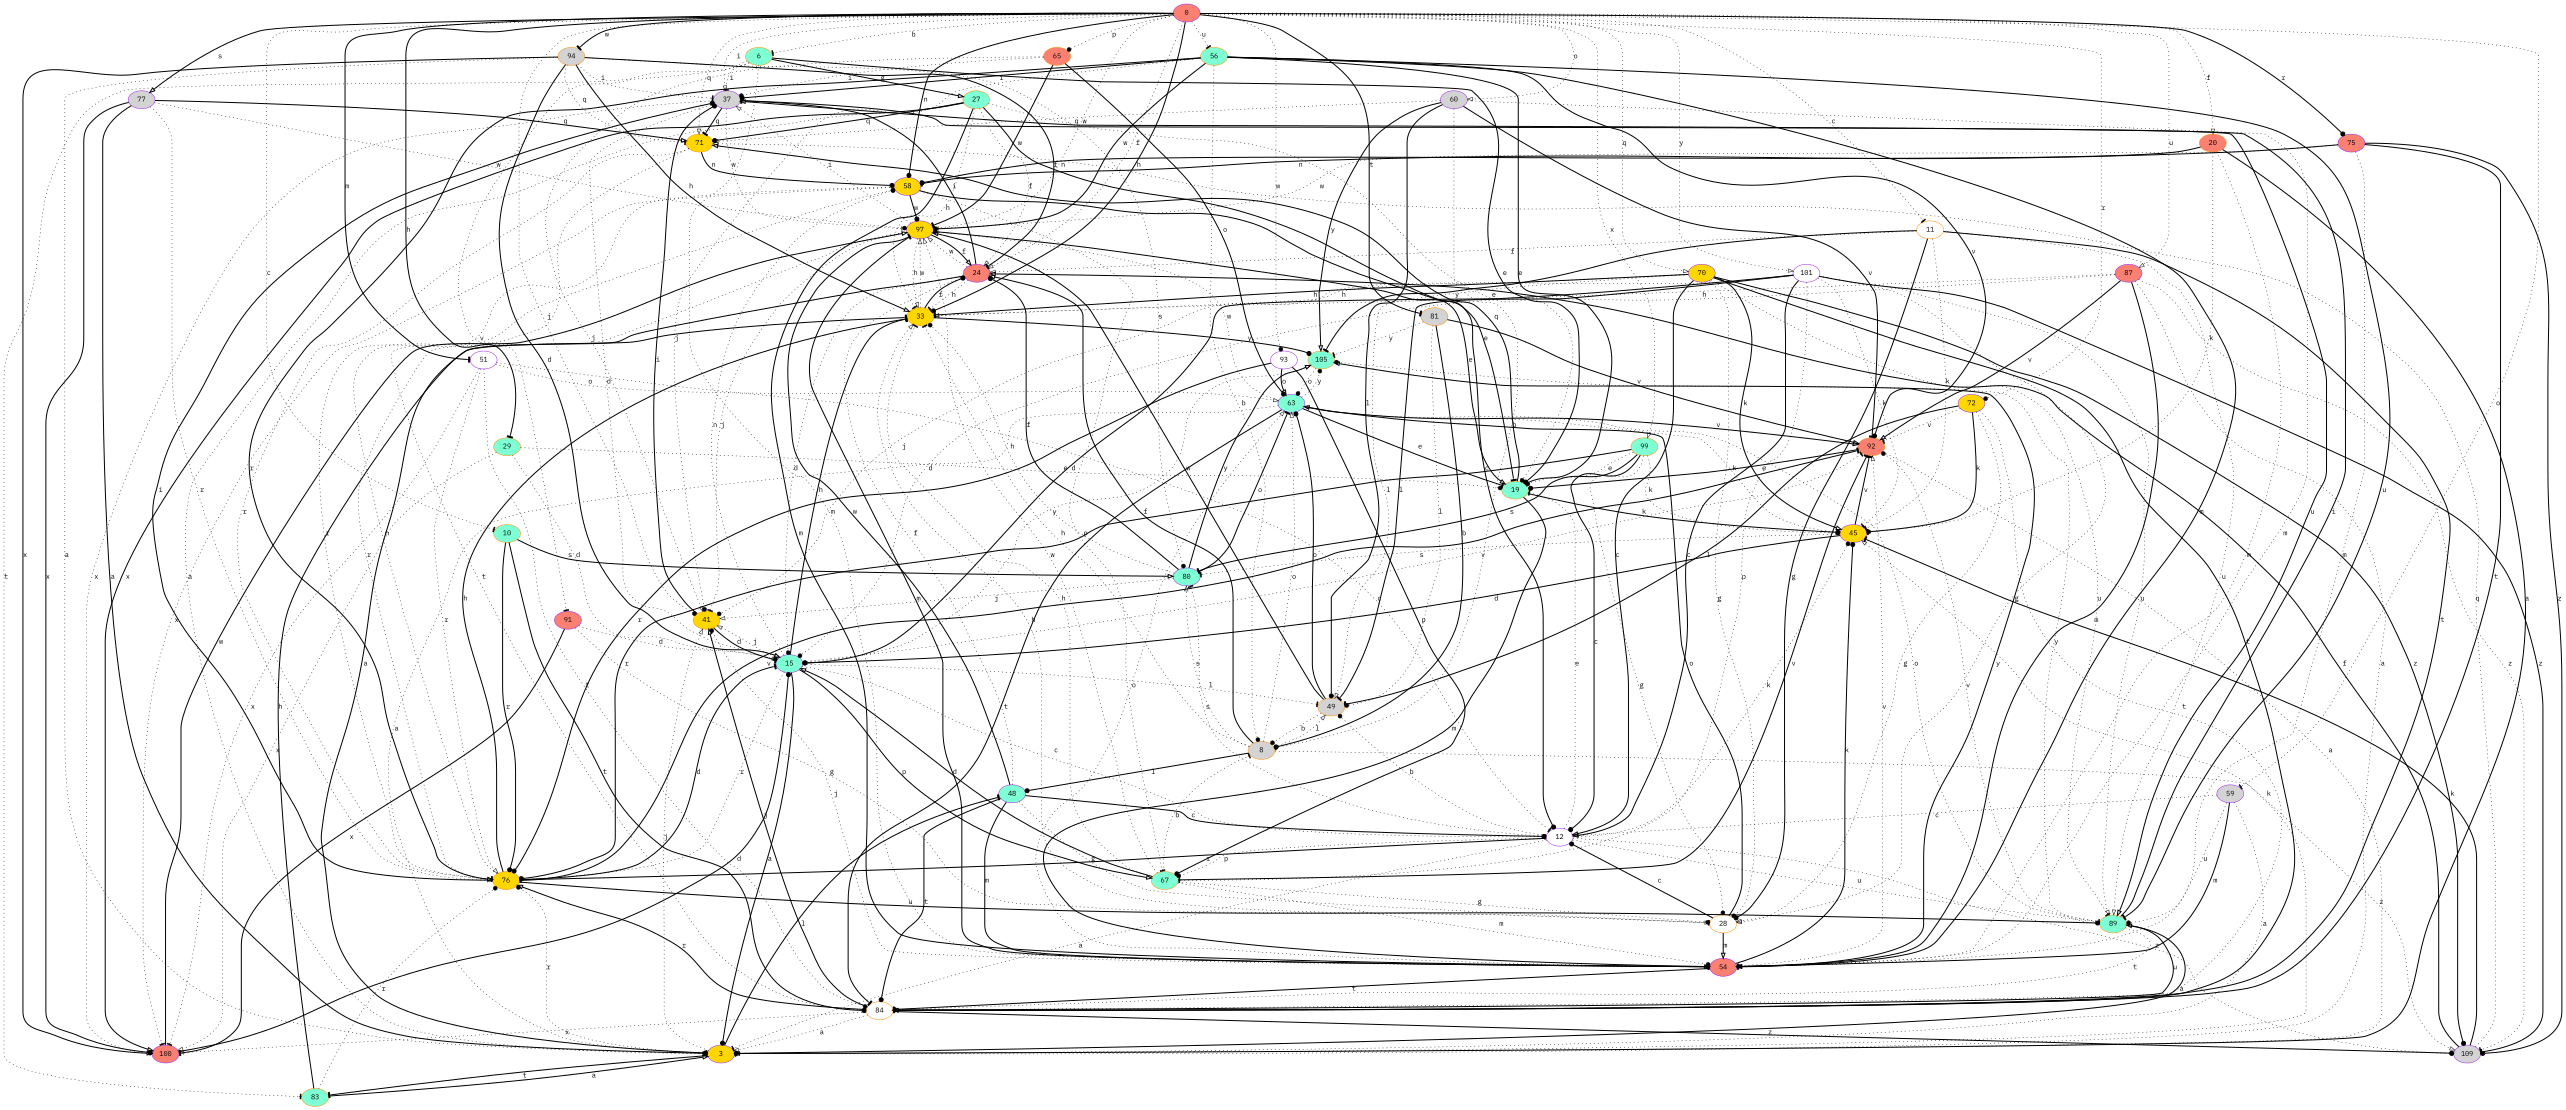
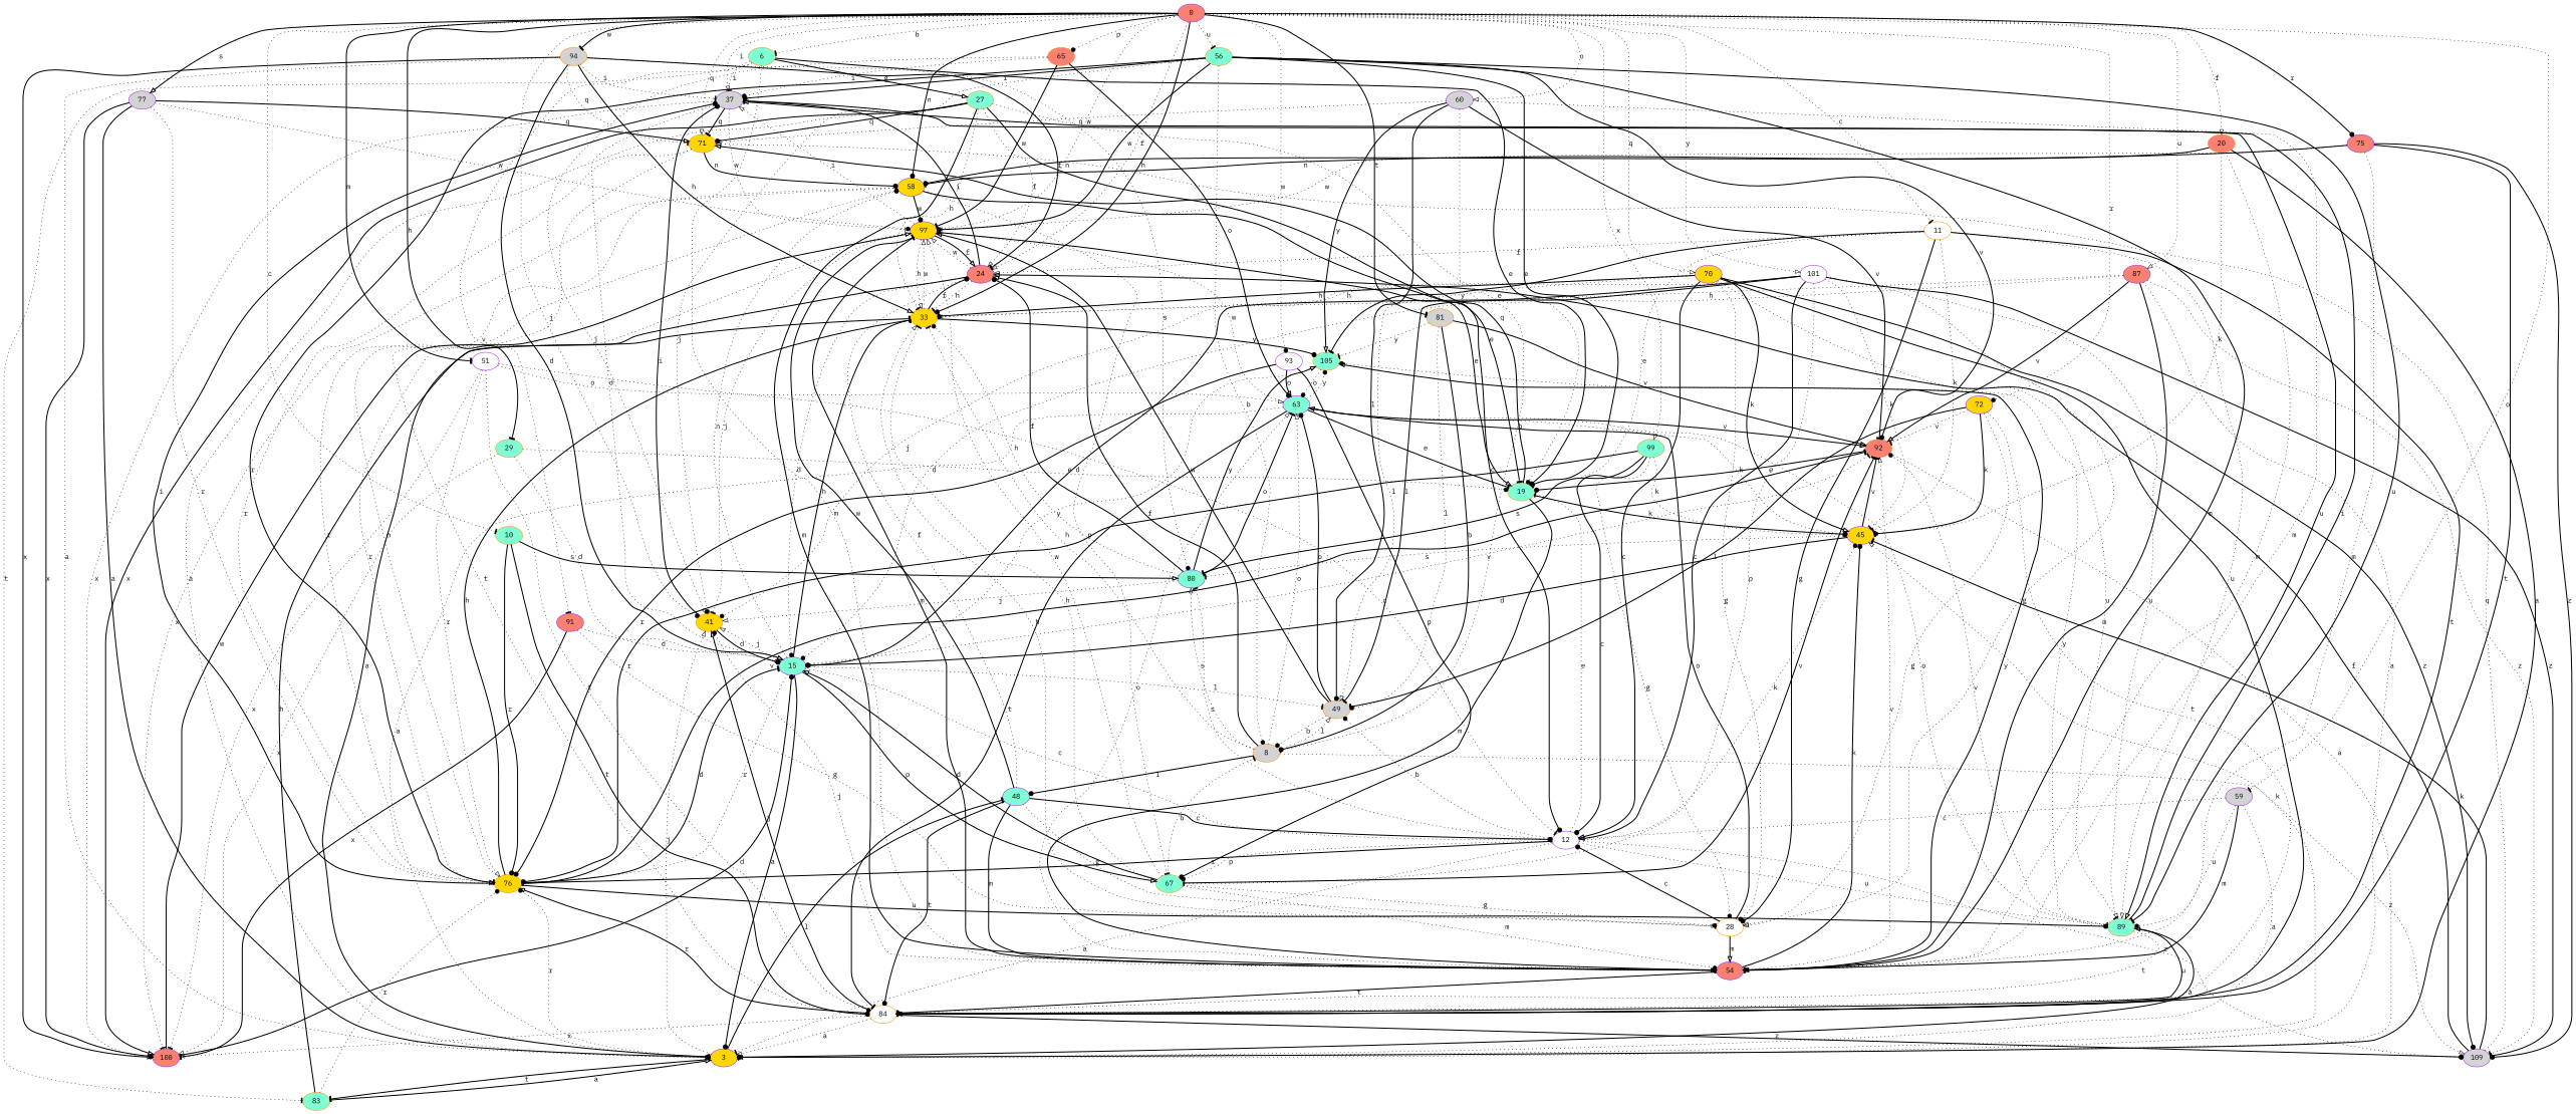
  strict digraph {
    fontname="IBM Plex Mono"
    node [color=purple fillcolor=aquamarine fontname="IBM Plex Mono" style=filled]
    edge [arrowhead=onormal fontname="IBM Plex Mono" style=dotted]
    0 [fillcolor=salmon]
    6 [color=darkorange]
    10 [color=darkorange]
    11 [color=darkorange fillcolor=white]
    20 [color=darkorange fillcolor=salmon]
    24 [fillcolor=salmon]
    29 [color=darkorange]
    33 [color=darkorange fillcolor=gold]
    37 [fillcolor=lightgrey]
    41 [color=darkorange fillcolor=gold]
    51 [fillcolor=white]
    58 [fillcolor=gold]
    59 [fillcolor=lightgrey]
    60 [fillcolor=lightgrey]
    65 [color=darkorange fillcolor=salmon]
    70 [fillcolor=gold]
    71 [color=darkorange fillcolor=gold]
    72 [fillcolor=gold]
    75 [fillcolor=salmon]
    77 [fillcolor=lightgrey]
    81 [color=darkorange fillcolor=lightgrey]
    n22 [color=darkorange label=56]
    87 [fillcolor=salmon]
    93 [fillcolor=white]
    94 [color=darkorange fillcolor=lightgrey]
    97 [fillcolor=gold]
    99 [color=darkorange]
    101 [fillcolor=white]
    83 [color=darkorange]
    19 [color=darkorange]
    27 [color=darkorange]
    54 [fillcolor=salmon]
    91 [fillcolor=salmon]
    76 [color=darkorange fillcolor=gold]
    80
    84 [color=darkorange fillcolor=white]
    45 [fillcolor=gold]
    28 [color=darkorange fillcolor=white]
    89 [color=darkorange]
    105 [color=darkorange]
    3 [fillcolor=gold]
    15
    100 [fillcolor=salmon]
    63
    12 [fillcolor=white]
    67 [color=darkorange]
    8 [color=darkorange fillcolor=lightgrey]
    49 [color=darkorange fillcolor=lightgrey]
    92 [color=darkorange fillcolor=salmon]
    109 [fillcolor=lightgrey]
    48
    0 -> 6 [arrowhead=tee label=b]
    0 -> 10 [arrowhead=tee label=c]
    0 -> 11 [arrowhead=tee label=c]
    0 -> 20 [label=f]
    0 -> 24 [label=f]
    0 -> 29 [arrowhead=tee label=h style=bold]
    0 -> 33 [arrowhead=dot label=h style=bold]
    0 -> 37 [label=i]
    0 -> 41 [arrowhead=dot label=j]
    0 -> 51 [arrowhead=tee label=m style=bold]
    0 -> 58 [arrowhead=dot label=n style=bold]
    0 -> 59 [arrowhead=tee label=o]
    0 -> 60 [label=o]
    0 -> 65 [arrowhead=dot label=p]
    0 -> 70 [label=q]
    0 -> 71 [label=q]
    0 -> 72 [arrowhead=dot label=r]
    0 -> 75 [arrowhead=dot label=r style=bold]
    0 -> 77 [label=s style=bold]
    0 -> 81 [arrowhead=tee label=t style=bold]
    0 -> n22 [arrowhead=tee label=u]
    0 -> 87 [label=u]
    0 -> 93 [arrowhead=dot label=w]
    0 -> 94 [arrowhead=tee label=w style=bold]
    0 -> 97 [arrowhead=tee label=w]
    0 -> 99 [label=x]
    0 -> 101 [label=y]
    6 -> 37 [arrowhead=tee label=i]
    6 -> 83 [arrowhead=tee label=t]
    6 -> 19 [arrowhead=dot label=e style=bold]
    6 -> 27 [label=g style=bold]
    6 -> 54 [label=m]
    6 -> 91 [arrowhead=tee label=v]
    10 -> 76 [arrowhead=dot label=r style=bold]
    10 -> 80 [label=s style=bold]
    10 -> 84 [arrowhead=dot label=t style=bold]
    11 -> 24 [label=f]
-   99 -> 19 [arrowhead=dot label=e]
+   11 -> 19 [arrowhead=dot label=e]
    11 -> 84 [label=t style=bold]
    11 -> 45 [arrowhead=tee label=k]
    11 -> 28 [arrowhead=dot label=g style=bold]
    11 -> 89 [label=u]
    11 -> 105 [arrowhead=tee label=y style=bold]
    20 -> 58 [arrowhead=dot label=n style=bold]
    20 -> 54 [label=m]
    20 -> 45 [arrowhead=dot label=k]
    20 -> 3 [label=a style=bold]
    24 -> 33 [arrowhead=tee label=h]
    24 -> 37 [arrowhead=tee label=i style=bold]
    24 -> 97 [label=w]
    24 -> 3 [arrowhead=dot label=a style=bold]
    24 -> 15 [arrowhead=dot label=d]
    29 -> 19 [arrowhead=dot label=e]
    29 -> 15 [label=d]
    29 -> 100 [label=x]
    33 -> 24 [arrowhead=dot label=f style=bold]
    33 -> 97 [label=w]
    33 -> 105 [arrowhead=dot label=y style=bold]
    37 -> 71 [arrowhead=tee label=q style=bold]
    37 -> 97 [label=w]
    37 -> 89 [label=u style=bold]
    37 -> 15 [label=d]
    37 -> 100 [arrowhead=dot label=x]
    41 -> 37 [arrowhead=dot label=i style=bold]
-   41 -> 15 [arrowhead=tee label=d style=bold]
+   41 -> 15 [arrowhead=dot label=d style=bold]
    51 -> 76 [label=r]
    51 -> 84 [arrowhead=dot label=t]
    51 -> 100 [arrowhead=tee label=x]
    51 -> 63 [label=o]
    51 -> 12 [arrowhead=tee label=c]
    58 -> 97 [arrowhead=dot label=w style=bold]
    58 -> 19 [arrowhead=tee label=e style=bold]
    58 -> 76 [arrowhead=tee label=r]
    58 -> 100 [arrowhead=tee label=x]
    58 -> 67 [arrowhead=tee label=p]
    59 -> 54 [label=m style=bold]
    59 -> 89 [arrowhead=dot label=u]
    59 -> 3 [arrowhead=tee label=a]
    59 -> 12 [label=c]
    60 -> 71 [label=q]
    60 -> 54 [arrowhead=dot label=m]
    60 -> 105 [label=y style=bold]
    60 -> 8 [arrowhead=tee label=b]
    60 -> 49 [arrowhead=dot label=l style=bold]
    60 -> 92 [arrowhead=tee label=v style=bold]
    65 -> 37 [arrowhead=dot label=i]
    65 -> 41 [label=j]
    65 -> 97 [arrowhead=tee label=w style=bold]
    65 -> 63 [arrowhead=dot label=o style=bold]
    70 -> 33 [arrowhead=tee label=h style=bold]
    70 -> 41 [arrowhead=dot label=j]
    70 -> 84 [label=t style=bold]
    70 -> 45 [label=k style=bold]
    70 -> 28 [arrowhead=dot label=g]
    70 -> 89 [arrowhead=tee label=u]
    70 -> 12 [label=c style=bold]
    70 -> 49 [label=l]
    70 -> 109 [arrowhead=dot label=z style=bold]
    71 -> 58 [arrowhead=dot label=n style=bold]
    71 -> 76 [arrowhead=tee label=r]
    71 -> 84 [arrowhead=tee label=t]
    72 -> 84 [arrowhead=tee label=t]
    72 -> 45 [arrowhead=tee label=k style=bold]
    72 -> 28 [label=g]
    72 -> 49 [arrowhead=tee label=l style=bold]
    72 -> 92 [arrowhead=tee label=v]
    75 -> 58 [arrowhead=tee label=n style=bold]
    75 -> 97 [label=w]
    75 -> 54 [arrowhead=tee label=m]
    75 -> 84 [arrowhead=tee label=t style=bold]
    75 -> 109 [arrowhead=dot label=z style=bold]
    77 -> 71 [label=q style=bold]
    77 -> 97 [arrowhead=dot label=w]
    77 -> 76 [label=r]
    77 -> 3 [arrowhead=dot label=a style=bold]
    77 -> 100 [arrowhead=dot label=x style=bold]
    81 -> 105 [arrowhead=tee label=y]
    81 -> 8 [arrowhead=dot label=b style=bold]
    81 -> 49 [arrowhead=dot label=l]
    81 -> 92 [label=v style=bold]
    n22 -> 37 [arrowhead=dot label=i style=bold]
    n22 -> 41 [arrowhead=dot label=j]
    n22 -> 97 [arrowhead=dot label=w style=bold]
    n22 -> 19 [arrowhead=tee label=e style=bold]
    n22 -> 54 [arrowhead=tee label=m style=bold]
    n22 -> 76 [label=r style=bold]
    n22 -> 89 [arrowhead=tee label=u style=bold]
    n22 -> 8 [arrowhead=dot label=b]
    n22 -> 92 [arrowhead=dot label=v style=bold]
-   87 -> 33 [label=h]
+   87 -> 33 [arrowhead=dot label=h]
    87 -> 54 [label=m style=bold]
    87 -> 3 [arrowhead=tee label=a]
    87 -> 15 [arrowhead=dot label=d]
    87 -> 92 [label=v style=bold]
    87 -> 109 [arrowhead=tee label=z]
    93 -> 76 [arrowhead=dot label=r style=bold]
    93 -> 63 [label=o style=bold]
    93 -> 67 [arrowhead=dot label=p style=bold]
    94 -> 24 [arrowhead=tee label=f style=bold]
    94 -> 33 [label=h style=bold]
    94 -> 37 [arrowhead=tee label=i]
    94 -> 71 [arrowhead=tee label=q]
    94 -> 80 [arrowhead=dot label=s]
    94 -> 3 [arrowhead=dot label=a]
    94 -> 15 [label=d style=bold]
    94 -> 100 [label=x style=bold]
    97 -> 24 [label=f style=bold]
    97 -> 33 [label=h]
    97 -> 37 [label=i]
    97 -> 41 [arrowhead=tee label=j]
    97 -> 19 [label=e style=bold]
    97 -> 54 [arrowhead=dot label=m style=bold]
    97 -> 76 [label=r]
    99 -> 76 [arrowhead=dot label=r style=bold]
    99 -> 80 [arrowhead=tee label=s style=bold]
    99 -> 45 [arrowhead=dot label=k]
    99 -> 28 [arrowhead=dot label=g]
    99 -> 12 [arrowhead=dot label=c style=bold]
    101 -> 33 [label=h]
    101 -> 45 [arrowhead=tee label=k]
    101 -> 28 [label=g]
    101 -> 89 [label=u]
    101 -> 15 [arrowhead=dot label=d style=bold]
    101 -> 12 [label=c style=bold]
    101 -> 67 [arrowhead=tee label=p]
    101 -> 49 [arrowhead=tee label=l style=bold]
    101 -> 109 [arrowhead=tee label=z style=bold]
    83 -> 33 [arrowhead=tee label=h style=bold]
    83 -> 76 [arrowhead=dot label=r]
    83 -> 3 [label=a style=bold]
    19 -> 71 [label=q style=bold]
    19 -> 54 [arrowhead=tee label=m style=bold]
    19 -> 45 [arrowhead=dot label=k style=bold]
    27 -> 24 [label=f]
    27 -> 33 [arrowhead=tee label=h]
    27 -> 71 [arrowhead=dot label=q style=bold]
    27 -> 19 [arrowhead=dot label=e]
    27 -> 54 [arrowhead=tee label=m style=bold]
    27 -> 3 [label=a]
    27 -> 100 [label=x style=bold]
    27 -> 12 [arrowhead=dot label=c style=bold]
    54 -> 41 [arrowhead=dot label=j]
    54 -> 84 [arrowhead=tee label=t style=bold]
    54 -> 45 [arrowhead=dot label=k style=bold]
    54 -> 105 [label=y style=bold]
    54 -> 63 [label=o]
    54 -> 92 [label=v]
    91 -> 28 [arrowhead=tee label=g]
    91 -> 15 [arrowhead=dot label=d]
    91 -> 100 [arrowhead=tee label=x style=bold]
    76 -> 33 [arrowhead=tee label=h style=bold]
    76 -> 37 [arrowhead=dot label=i style=bold]
    76 -> 58 [arrowhead=dot label=n]
    76 -> 89 [arrowhead=dot label=u style=bold]
    76 -> 15 [arrowhead=tee label=d style=bold]
    76 -> 92 [arrowhead=tee label=v style=bold]
    80 -> 24 [arrowhead=dot label=f style=bold]
    80 -> 33 [arrowhead=dot label=h]
    80 -> 41 [label=j]
    80 -> 105 [label=y style=bold]
    80 -> 63 [arrowhead=tee label=o style=bold]
    84 -> 41 [label=j style=bold]
    84 -> 76 [label=r style=bold]
    84 -> 89 [label=u style=bold]
    84 -> 3 [label=a]
    84 -> 100 [label=x]
    84 -> 109 [arrowhead=dot label=z style=bold]
    45 -> 80 [arrowhead=tee label=s]
    45 -> 15 [arrowhead=dot label=d style=bold]
    45 -> 92 [arrowhead=tee label=v style=bold]
    28 -> 33 [label=h]
    28 -> 54 [label=m style=bold]
    28 -> 63 [label=o style=bold]
    28 -> 12 [arrowhead=dot label=c style=bold]
    89 -> 37 [label=i style=bold]
    89 -> 84 [arrowhead=dot label=t]
    89 -> 105 [arrowhead=dot label=y]
    89 -> 3 [arrowhead=dot label=a style=bold]
    89 -> 63 [label=o]
    89 -> 92 [arrowhead=dot label=v]
    105 -> 63 [arrowhead=dot label=o]
    3 -> 41 [label=j]
    3 -> 83 [arrowhead=tee label=t style=bold]
    3 -> 76 [arrowhead=dot label=r]
    3 -> 45 [label=k]
    3 -> 48 [arrowhead=tee label=l style=bold]
    15 -> 33 [arrowhead=tee label=h style=bold]
    15 -> 41 [label=j]
    15 -> 58 [arrowhead=dot label=n]
    15 -> 76 [arrowhead=tee label=r]
    15 -> 105 [label=y]
    15 -> 3 [arrowhead=dot label=a style=bold]
    15 -> 12 [arrowhead=tee label=c]
    15 -> 67 [label=p style=bold]
    15 -> 49 [arrowhead=tee label=l]
    15 -> 92 [arrowhead=tee label=v]
    100 -> 97 [label=w style=bold]
    100 -> 15 [arrowhead=dot label=d style=bold]
    63 -> 97 [arrowhead=dot label=w]
    63 -> 19 [arrowhead=tee label=e style=bold]
    63 -> 84 [arrowhead=tee label=t style=bold]
    63 -> 45 [arrowhead=dot label=k]
    63 -> 105 [arrowhead=dot label=y]
    63 -> 3 [arrowhead=tee label=a]
    63 -> 92 [label=v style=bold]
    12 -> 19 [arrowhead=tee label=e]
    12 -> 76 [arrowhead=tee label=r style=bold]
    12 -> 80 [arrowhead=tee label=s]
    12 -> 45 [arrowhead=dot label=k]
    12 -> 89 [arrowhead=tee label=u]
    12 -> 3 [arrowhead=tee label=a]
    12 -> 67 [arrowhead=dot label=p]
    12 -> 49 [arrowhead=dot label=b]
    12 -> 109 [arrowhead=dot label=z]
    67 -> 33 [arrowhead=tee label=h]
    67 -> 97 [label=w]
    67 -> 54 [arrowhead=dot label=m]
    67 -> 28 [arrowhead=dot label=g]
    67 -> 15 [label=d style=bold]
    67 -> 8 [arrowhead=tee label=b]
    67 -> 92 [arrowhead=tee label=v style=bold]
    8 -> 24 [label=f style=bold]
    8 -> 33 [arrowhead=tee label=h]
    8 -> 80 [label=s]
    8 -> 63 [label=o]
    8 -> 49 [label=l]
    8 -> 109 [label=z]
    8 -> 48 [arrowhead=dot label=l style=bold]
    49 -> 97 [label=w style=bold]
    49 -> 63 [arrowhead=dot label=o style=bold]
    49 -> 8 [arrowhead=dot label=b]
    92 -> 19 [arrowhead=dot label=e style=bold]
    92 -> 3 [arrowhead=tee label=a]
    109 -> 24 [label=f style=bold]
    109 -> 71 [label=q]
    109 -> 45 [arrowhead=tee label=k style=bold]
    48 -> 24 [arrowhead=dot label=f]
    48 -> 97 [arrowhead=tee label=w style=bold]
    48 -> 54 [label=m style=bold]
    48 -> 84 [arrowhead=dot label=t style=bold]
    48 -> 28 [label=g]
    48 -> 12 [arrowhead=dot label=c style=bold]
  }
